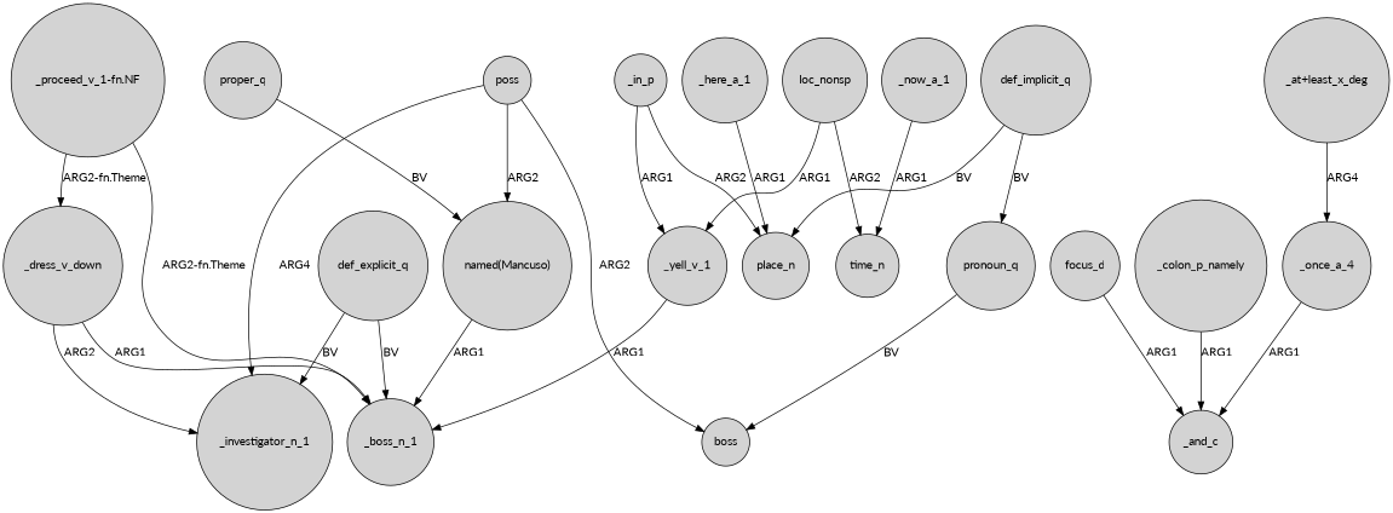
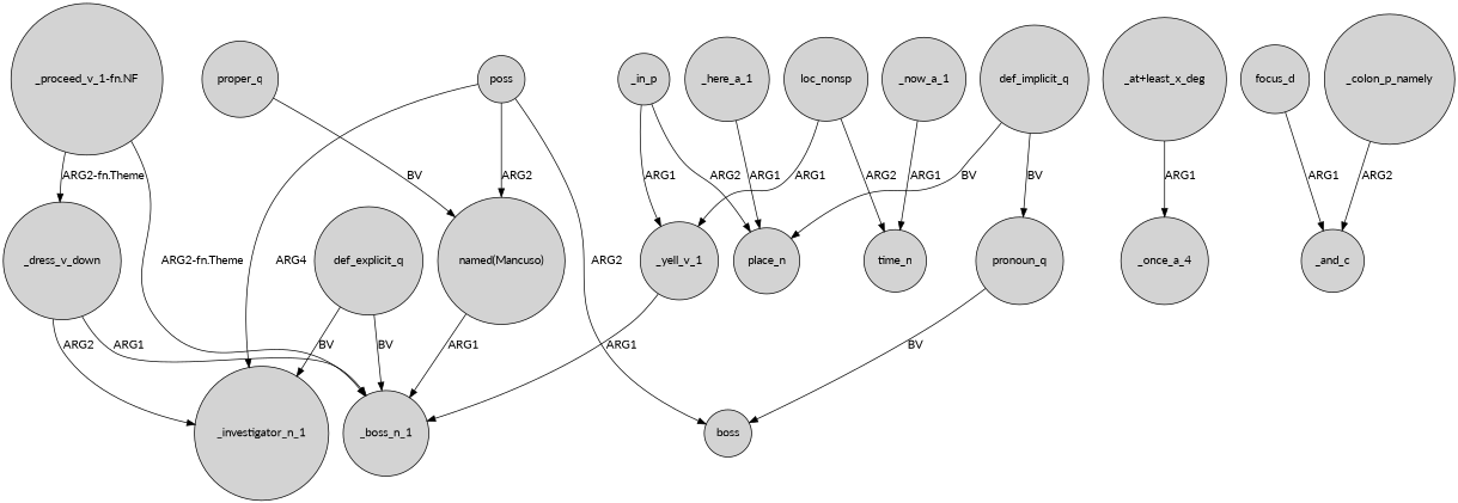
  digraph {
    fontname=Lato
    node [fontname=Lato shape=circle style=filled]
    edge [fontname=Lato]
    "_proceed_v_1-fn.NF"
    _dress_v_down
    _boss_n_1
    _investigator_n_1
    poss
    "named(Mancuso)"
    n7 [label=boss]
    _here_a_1
    place_n
    _yell_v_1
    def_explicit_q
    _in_p
    def_implicit_q
    pronoun_q
    n15 [label=_once_a_4]
    "_at+least_x_deg"
    _and_c
    loc_nonsp
    time_n
    proper_q
    _now_a_1
    focus_d
    _colon_p_namely
    "_proceed_v_1-fn.NF" -> _dress_v_down [label="ARG2-fn.Theme"]
    "_proceed_v_1-fn.NF" -> _boss_n_1 [label="ARG2-fn.Theme"]
    _dress_v_down -> _boss_n_1 [label=ARG1]
    _dress_v_down -> _investigator_n_1 [label=ARG2]
    poss -> _investigator_n_1 [label=ARG4]
    poss -> "named(Mancuso)" [label=ARG2]
    poss -> n7 [label=ARG2]
    "named(Mancuso)" -> _boss_n_1 [label=ARG1]
    _here_a_1 -> place_n [label=ARG1]
    _yell_v_1 -> _boss_n_1 [label=ARG1]
    def_explicit_q -> _boss_n_1 [label=BV]
    def_explicit_q -> _investigator_n_1 [label=BV]
    _in_p -> place_n [label=ARG2]
    _in_p -> _yell_v_1 [label=ARG1]
    def_implicit_q -> place_n [label=BV]
    def_implicit_q -> pronoun_q [label=BV]
    pronoun_q -> n7 [label=BV]
-   n15 -> _and_c [label=ARG1]
-   "_at+least_x_deg" -> n15 [label=ARG4]
+   "_at+least_x_deg" -> n15 [label=ARG1]
    loc_nonsp -> _yell_v_1 [label=ARG1]
    loc_nonsp -> time_n [label=ARG2]
    proper_q -> "named(Mancuso)" [label=BV]
    _now_a_1 -> time_n [label=ARG1]
    focus_d -> _and_c [label=ARG1]
-   _colon_p_namely -> _and_c [label=ARG1]
+   _colon_p_namely -> _and_c [label=ARG2]
  }
